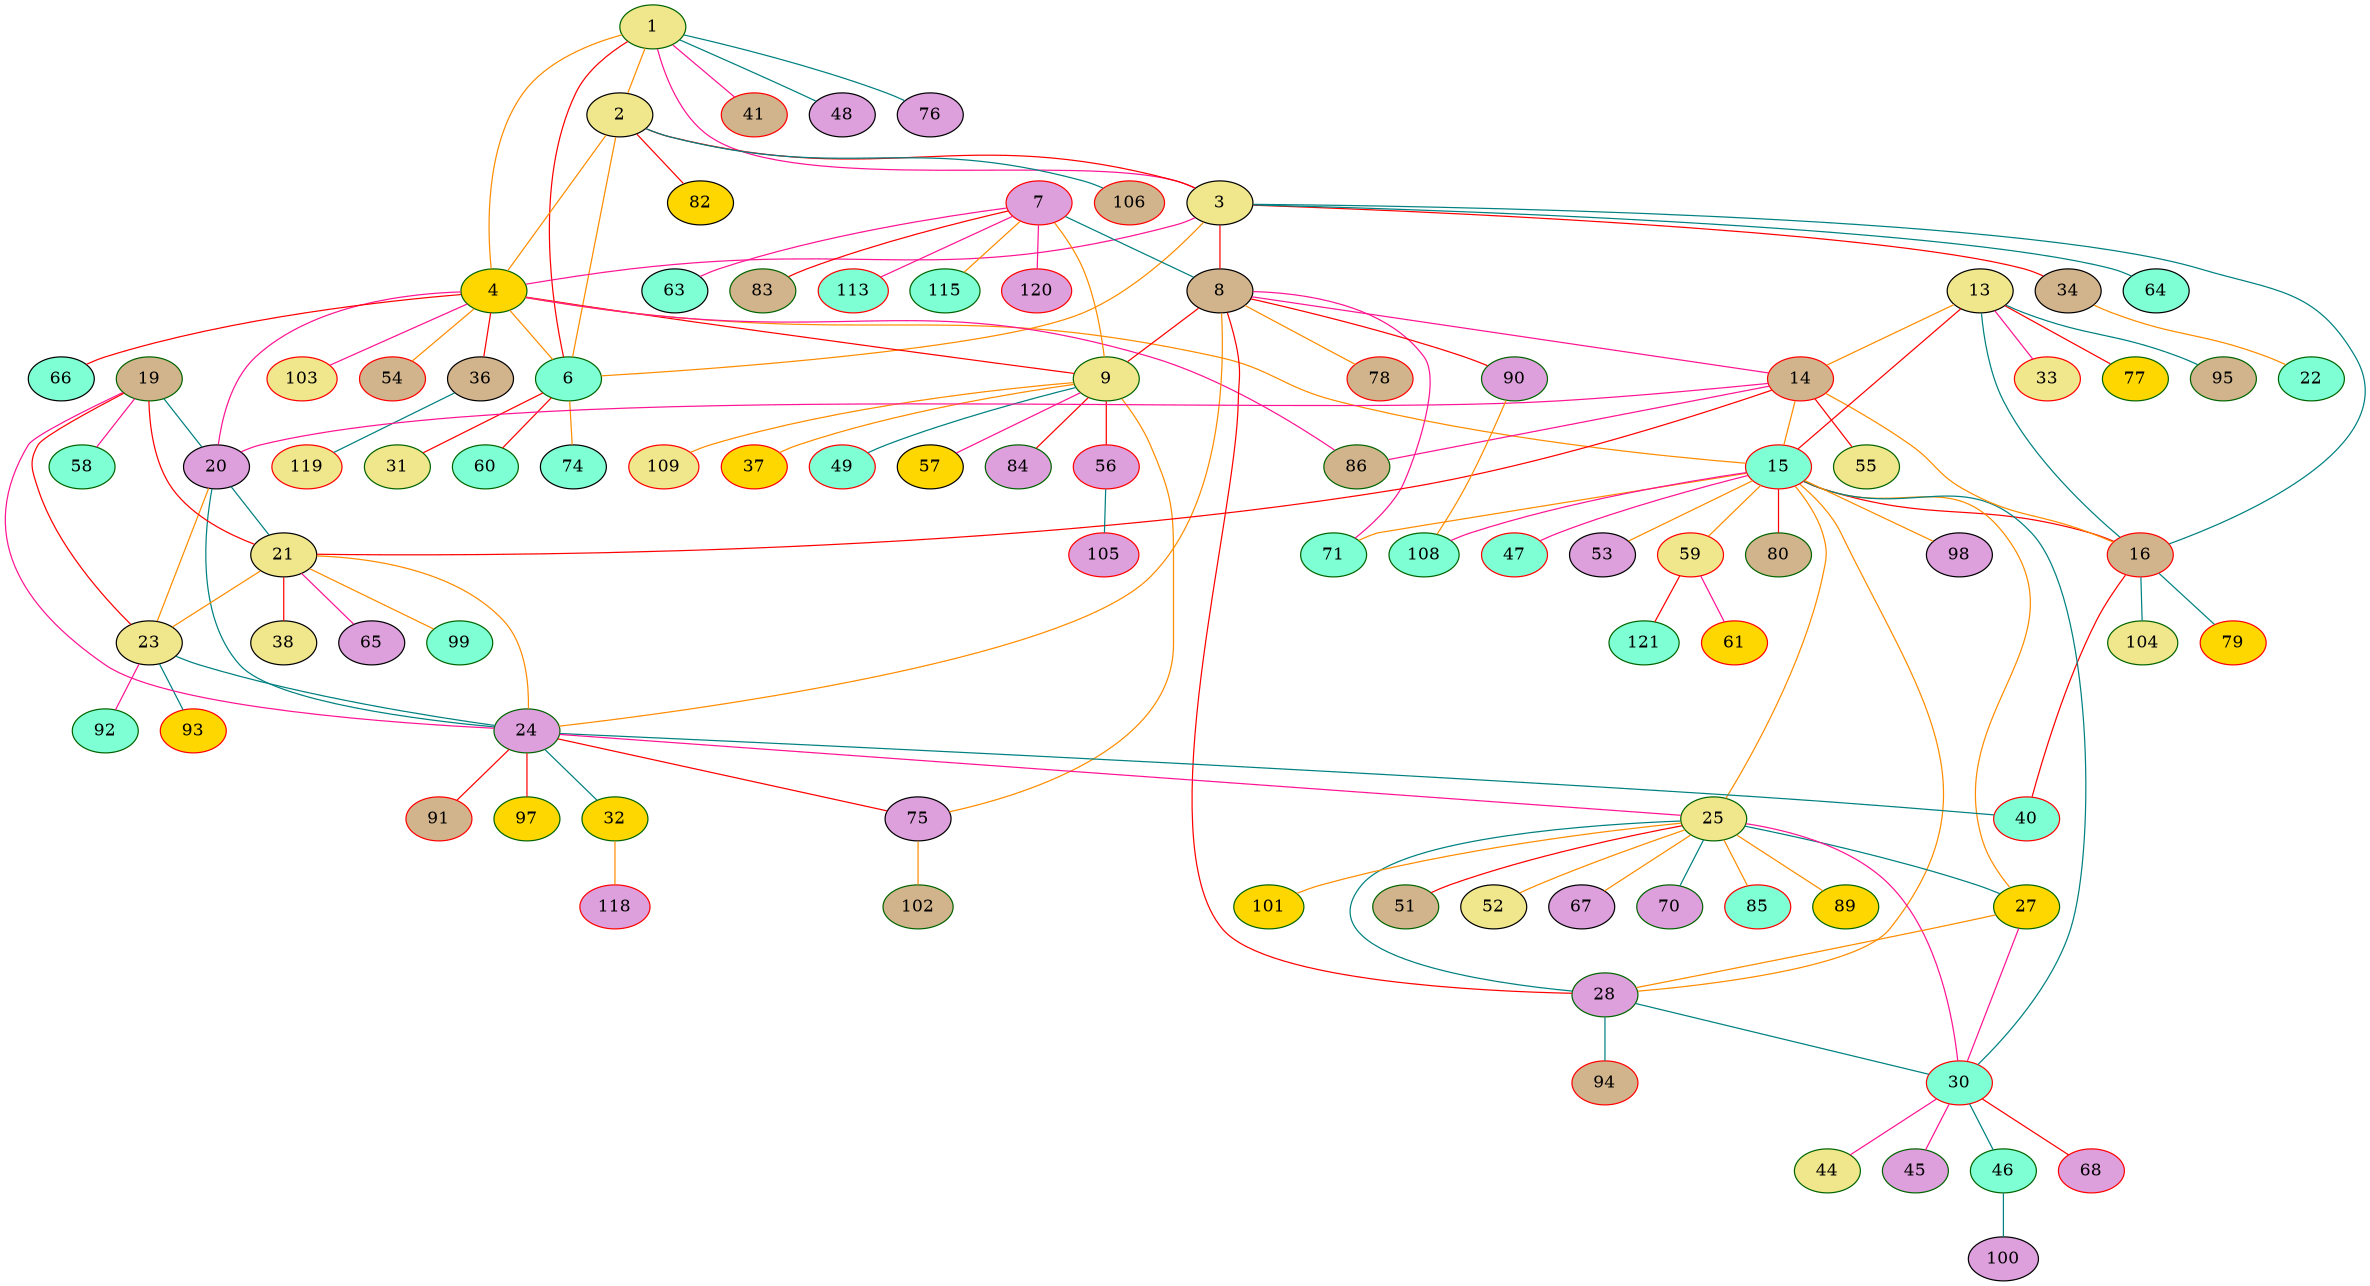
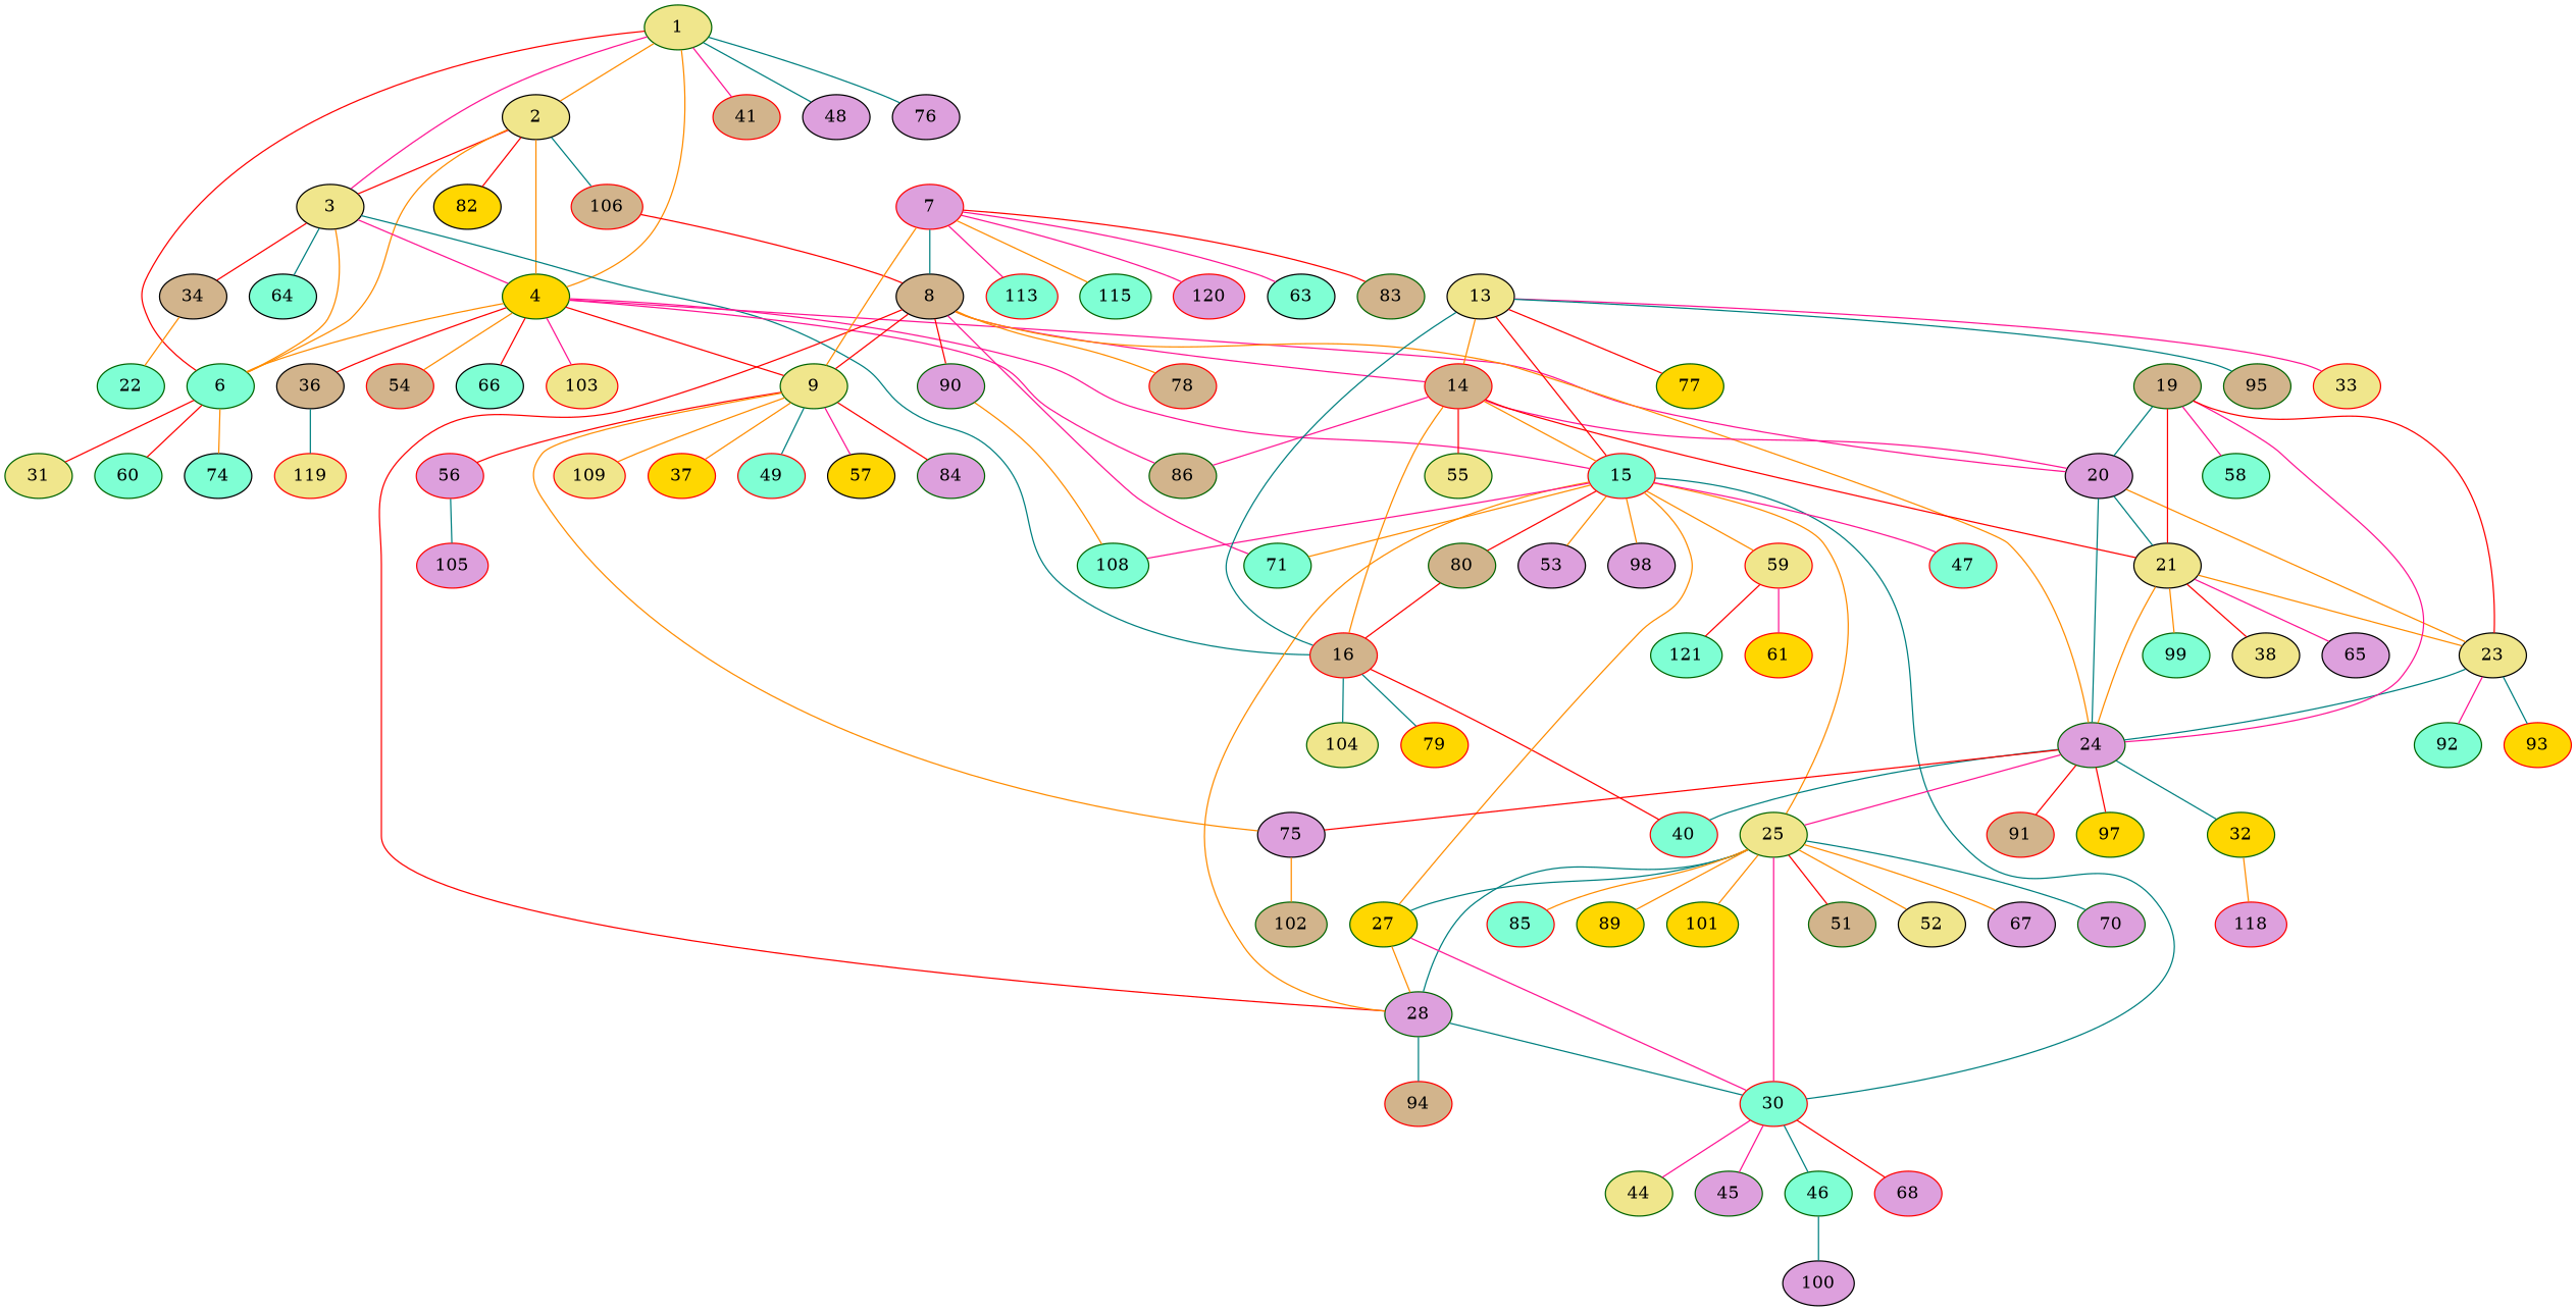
  graph {
    node [color=darkgreen fillcolor=aquamarine style=filled]
    edge [color=darkorange]
    1 [fillcolor=khaki super="+88"]
    2 [color=black fillcolor=khaki]
    3 [color=black fillcolor=khaki super="+43"]
    4 [fillcolor=gold super="+5"]
    6 [super="+73"]
    41 [color=red fillcolor=tan]
    48 [color=black fillcolor=plum]
    76 [color=black fillcolor=plum]
    82 [color=black fillcolor=gold]
    106 [color=red fillcolor=tan]
    8 [color=black fillcolor=tan super="+10"]
    16 [color=red fillcolor=tan super="+18"]
    34 [color=black fillcolor=tan super="+69"]
    64 [color=black]
    9 [fillcolor=khaki super="+11"]
    15 [color=red super="+29"]
    20 [color=black fillcolor=plum]
    36 [color=black fillcolor=tan]
    54 [color=red fillcolor=tan]
    66 [color=black]
    86 [fillcolor=tan]
    103 [color=red fillcolor=khaki]
    31 [fillcolor=khaki]
    60
    74 [color=black]
    14 [color=red fillcolor=tan super="+35"]
    24 [fillcolor=plum super="+114"]
    28 [fillcolor=plum super="+81"]
    71 [super="+72"]
    78 [color=red fillcolor=tan]
    90 [fillcolor=plum]
    40 [color=red super="+50"]
    79 [color=red fillcolor=gold]
    104 [fillcolor=khaki]
    n35 [label=22]
    37 [color=red fillcolor=gold]
    49 [color=red]
    56 [color=red fillcolor=plum]
    57 [color=black fillcolor=gold]
    75 [color=black fillcolor=plum super="+110"]
    84 [fillcolor=plum super="+123"]
    109 [color=red fillcolor=khaki super="+112"]
    25 [fillcolor=khaki super="+26"]
    27 [fillcolor=gold super="+117"]
    30 [color=red super="+116"]
    47 [color=red]
    53 [color=black fillcolor=plum]
    59 [color=red fillcolor=khaki]
    80 [fillcolor=tan]
    98 [color=black fillcolor=plum]
    108
    21 [color=black fillcolor=khaki super="+22"]
    23 [color=black fillcolor=khaki super="+39"]
    119 [color=red fillcolor=khaki]
    7 [color=red fillcolor=plum super="+12"]
    63 [color=black]
    83 [fillcolor=tan]
    113 [color=red]
    115
    120 [color=red fillcolor=plum]
    55 [fillcolor=khaki super="+111"]
    32 [fillcolor=gold]
    91 [color=red fillcolor=tan]
    97 [fillcolor=gold]
    94 [color=red fillcolor=tan]
    105 [color=red fillcolor=plum]
    102 [fillcolor=tan]
    13 [color=black fillcolor=khaki super="+17"]
    33 [color=red fillcolor=khaki]
    77 [fillcolor=gold]
    95 [fillcolor=tan]
    38 [color=black fillcolor=khaki super="+96"]
    65 [color=black fillcolor=plum]
    99
    51 [fillcolor=tan]
    52 [color=black fillcolor=khaki]
    67 [color=black fillcolor=plum]
    70 [fillcolor=plum]
    85 [color=red]
    89 [fillcolor=gold]
    101 [fillcolor=gold]
    44 [fillcolor=khaki]
    45 [fillcolor=plum]
    46 [super="+87"]
    68 [color=red fillcolor=plum]
    61 [color=red fillcolor=gold]
    121
    19 [fillcolor=tan super="+107"]
    58
    92
    93 [color=red fillcolor=gold]
    118 [color=red fillcolor=plum]
    100 [color=black fillcolor=plum super="+122"]
    1 -- 2
    1 -- 3 [color=deeppink]
    1 -- 4 [weight=2]
    1 -- 6 [color=red]
    1 -- 41 [color=deeppink]
    1 -- 48 [color=teal]
    1 -- 76 [color=teal]
    2 -- 3 [color=red]
    2 -- 4 [weight=2]
    2 -- 6
    2 -- 82 [color=red]
    2 -- 106 [color=teal]
    3 -- 4 [color=deeppink weight=2]
    3 -- 6
-   3 -- 8 [color=red]
+   106 -- 8 [color=red]
    3 -- 16 [color=teal]
    3 -- 34 [color=red]
    3 -- 64 [color=teal]
    4 -- 6 [weight=2]
    4 -- 9 [color=red]
-   4 -- 15
+   4 -- 15 [color=deeppink]
    4 -- 20 [color=deeppink]
    4 -- 36 [color=red]
    4 -- 54
    4 -- 66 [color=red]
    4 -- 86 [color=deeppink]
    4 -- 103 [color=deeppink]
    6 -- 31 [color=red]
    6 -- 60 [color=red]
    6 -- 74
    8 -- 9 [color=red weight=4]
    8 -- 14 [color=deeppink]
    8 -- 24
    8 -- 28 [color=red]
    8 -- 71 [color=deeppink]
    8 -- 78
    8 -- 90 [color=red]
    16 -- 40 [color=red]
    16 -- 79 [color=teal]
    16 -- 104 [color=teal]
    34 -- n35
    9 -- 37
    9 -- 49 [color=teal]
    9 -- 56 [color=red]
    9 -- 57 [color=deeppink]
    9 -- 75
    9 -- 84 [color=red]
    9 -- 109
-   15 -- 16 [color=red weight=2]
+   80 -- 16 [color=red weight=2]
    15 -- 28
    15 -- 71
    15 -- 25 [weight=2]
    15 -- 27
    15 -- 30 [color=teal]
    15 -- 47 [color=deeppink]
    15 -- 53
    15 -- 59
    15 -- 80 [color=red weight=2]
    15 -- 98
    15 -- 108 [color=deeppink]
    20 -- 24 [color=teal]
    20 -- 21 [color=teal weight=2]
    20 -- 23
    36 -- 119 [color=teal]
    14 -- 16 [weight=2]
    14 -- 15
    14 -- 20 [color=deeppink]
    14 -- 86 [color=deeppink]
    14 -- 21 [color=red]
    14 -- 55 [color=red]
    24 -- 40 [color=teal]
    24 -- 75 [color=red]
    24 -- 25 [color=deeppink]
    24 -- 32 [color=teal]
    24 -- 91 [color=red]
    24 -- 97 [color=red]
    28 -- 30 [color=teal]
    28 -- 94 [color=teal]
    90 -- 108
    56 -- 105 [color=teal]
    75 -- 102
    25 -- 28 [color=teal weight=2]
    25 -- 27 [color=teal weight=2]
    25 -- 30 [color=deeppink weight=2]
    25 -- 51 [color=red]
    25 -- 52
    25 -- 67
    25 -- 70 [color=teal]
    25 -- 85
    25 -- 89
    25 -- 101
    27 -- 28
    27 -- 30 [color=deeppink]
    30 -- 44 [color=deeppink]
    30 -- 45 [color=deeppink]
    30 -- 46 [color=teal]
    30 -- 68 [color=red]
    59 -- 61 [color=deeppink]
    59 -- 121 [color=red]
    21 -- 24 [weight=2]
    21 -- 23 [weight=2]
    21 -- 38 [color=red]
    21 -- 65 [color=deeppink]
    21 -- 99
    23 -- 24 [color=teal]
    23 -- 92 [color=deeppink]
    23 -- 93 [color=teal]
    7 -- 8 [color=teal weight=4]
    7 -- 9 [weight=4]
    7 -- 63 [color=deeppink]
    7 -- 83 [color=red]
    7 -- 113 [color=deeppink]
    7 -- 115
    7 -- 120 [color=deeppink]
    32 -- 118
    13 -- 16 [color=teal weight=4]
    13 -- 15 [color=red weight=2]
    13 -- 14 [weight=2]
    13 -- 33 [color=deeppink]
    13 -- 77 [color=red]
    13 -- 95 [color=teal]
    46 -- 100 [color=teal]
    19 -- 20 [color=teal]
    19 -- 24 [color=deeppink]
    19 -- 21 [color=red weight=2]
    19 -- 23 [color=red]
    19 -- 58 [color=deeppink]
  }
